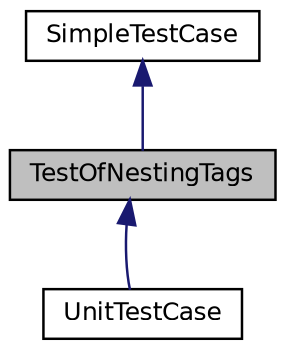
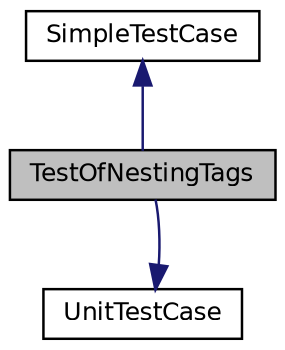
  digraph {
    node [color=black fillcolor=white fontname=Helvetica fontsize=10 shape=record style=filled]
    edge [color=midnightblue dir=back fontname=Helvetica fontsize=10 labelfontname=Helvetica labelfontsize=10 style=solid]
    n1 [fillcolor=grey75 fontcolor=black height=0.2 label=TestOfNestingTags width=0.4]
    n2 [height=0.2 label=UnitTestCase width=0.4]
    n3 [height=0.2 label=SimpleTestCase width=0.4]
-   n1 -> n2
+   n2 -> n1
    n3 -> n1
  }
